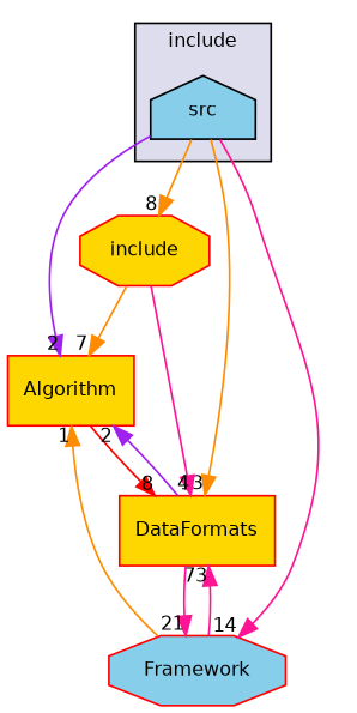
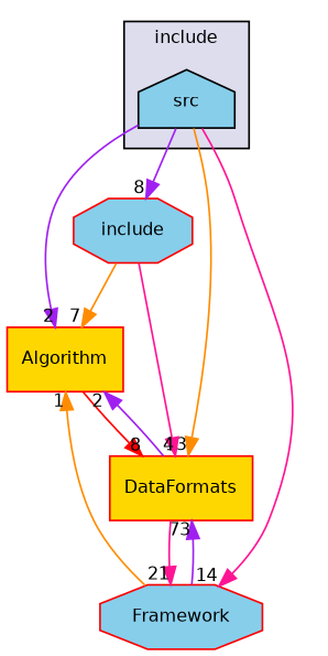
  digraph {
    compound=true
    node [fillcolor=skyblue fontname=Helvetica fontsize=10 shape=box style=filled color=red]
    edge [color=darkorange headlabel=2 labeldistance=1.5 labelfontname=Helvetica labelfontsize=10]
    n1 [label=src pencolor=black shape=house color=""]
    n2 [fillcolor=gold label=Algorithm]
-   n3 [fillcolor=gold label=include shape=octagon]
+   n3 [label=include shape=octagon]
    n4 [label=Framework shape=octagon]
    n5 [fillcolor=gold label=DataFormats]
    subgraph cluster_1 {
      bgcolor="#ddddee"
      fontname=Helvetica
      fontsize=10
      label=include
      pencolor=black
      n1
    }
    n1 -> n2 [color=purple]
-   n1 -> n3 [headlabel=8]
+   n1 -> n3 [color=purple headlabel=8]
    n1 -> n4 [color=deeppink headlabel=14]
    n1 -> n5 [headlabel=13]
    n2 -> n5 [color=red headlabel=8]
    n3 -> n2 [headlabel=7]
    n3 -> n5 [color=deeppink headlabel=4]
    n4 -> n2 [headlabel=1]
-   n4 -> n5 [color=deeppink headlabel=73]
+   n4 -> n5 [color=purple headlabel=73]
    n5 -> n2 [color=purple]
    n5 -> n4 [color=deeppink headlabel=21]
  }
